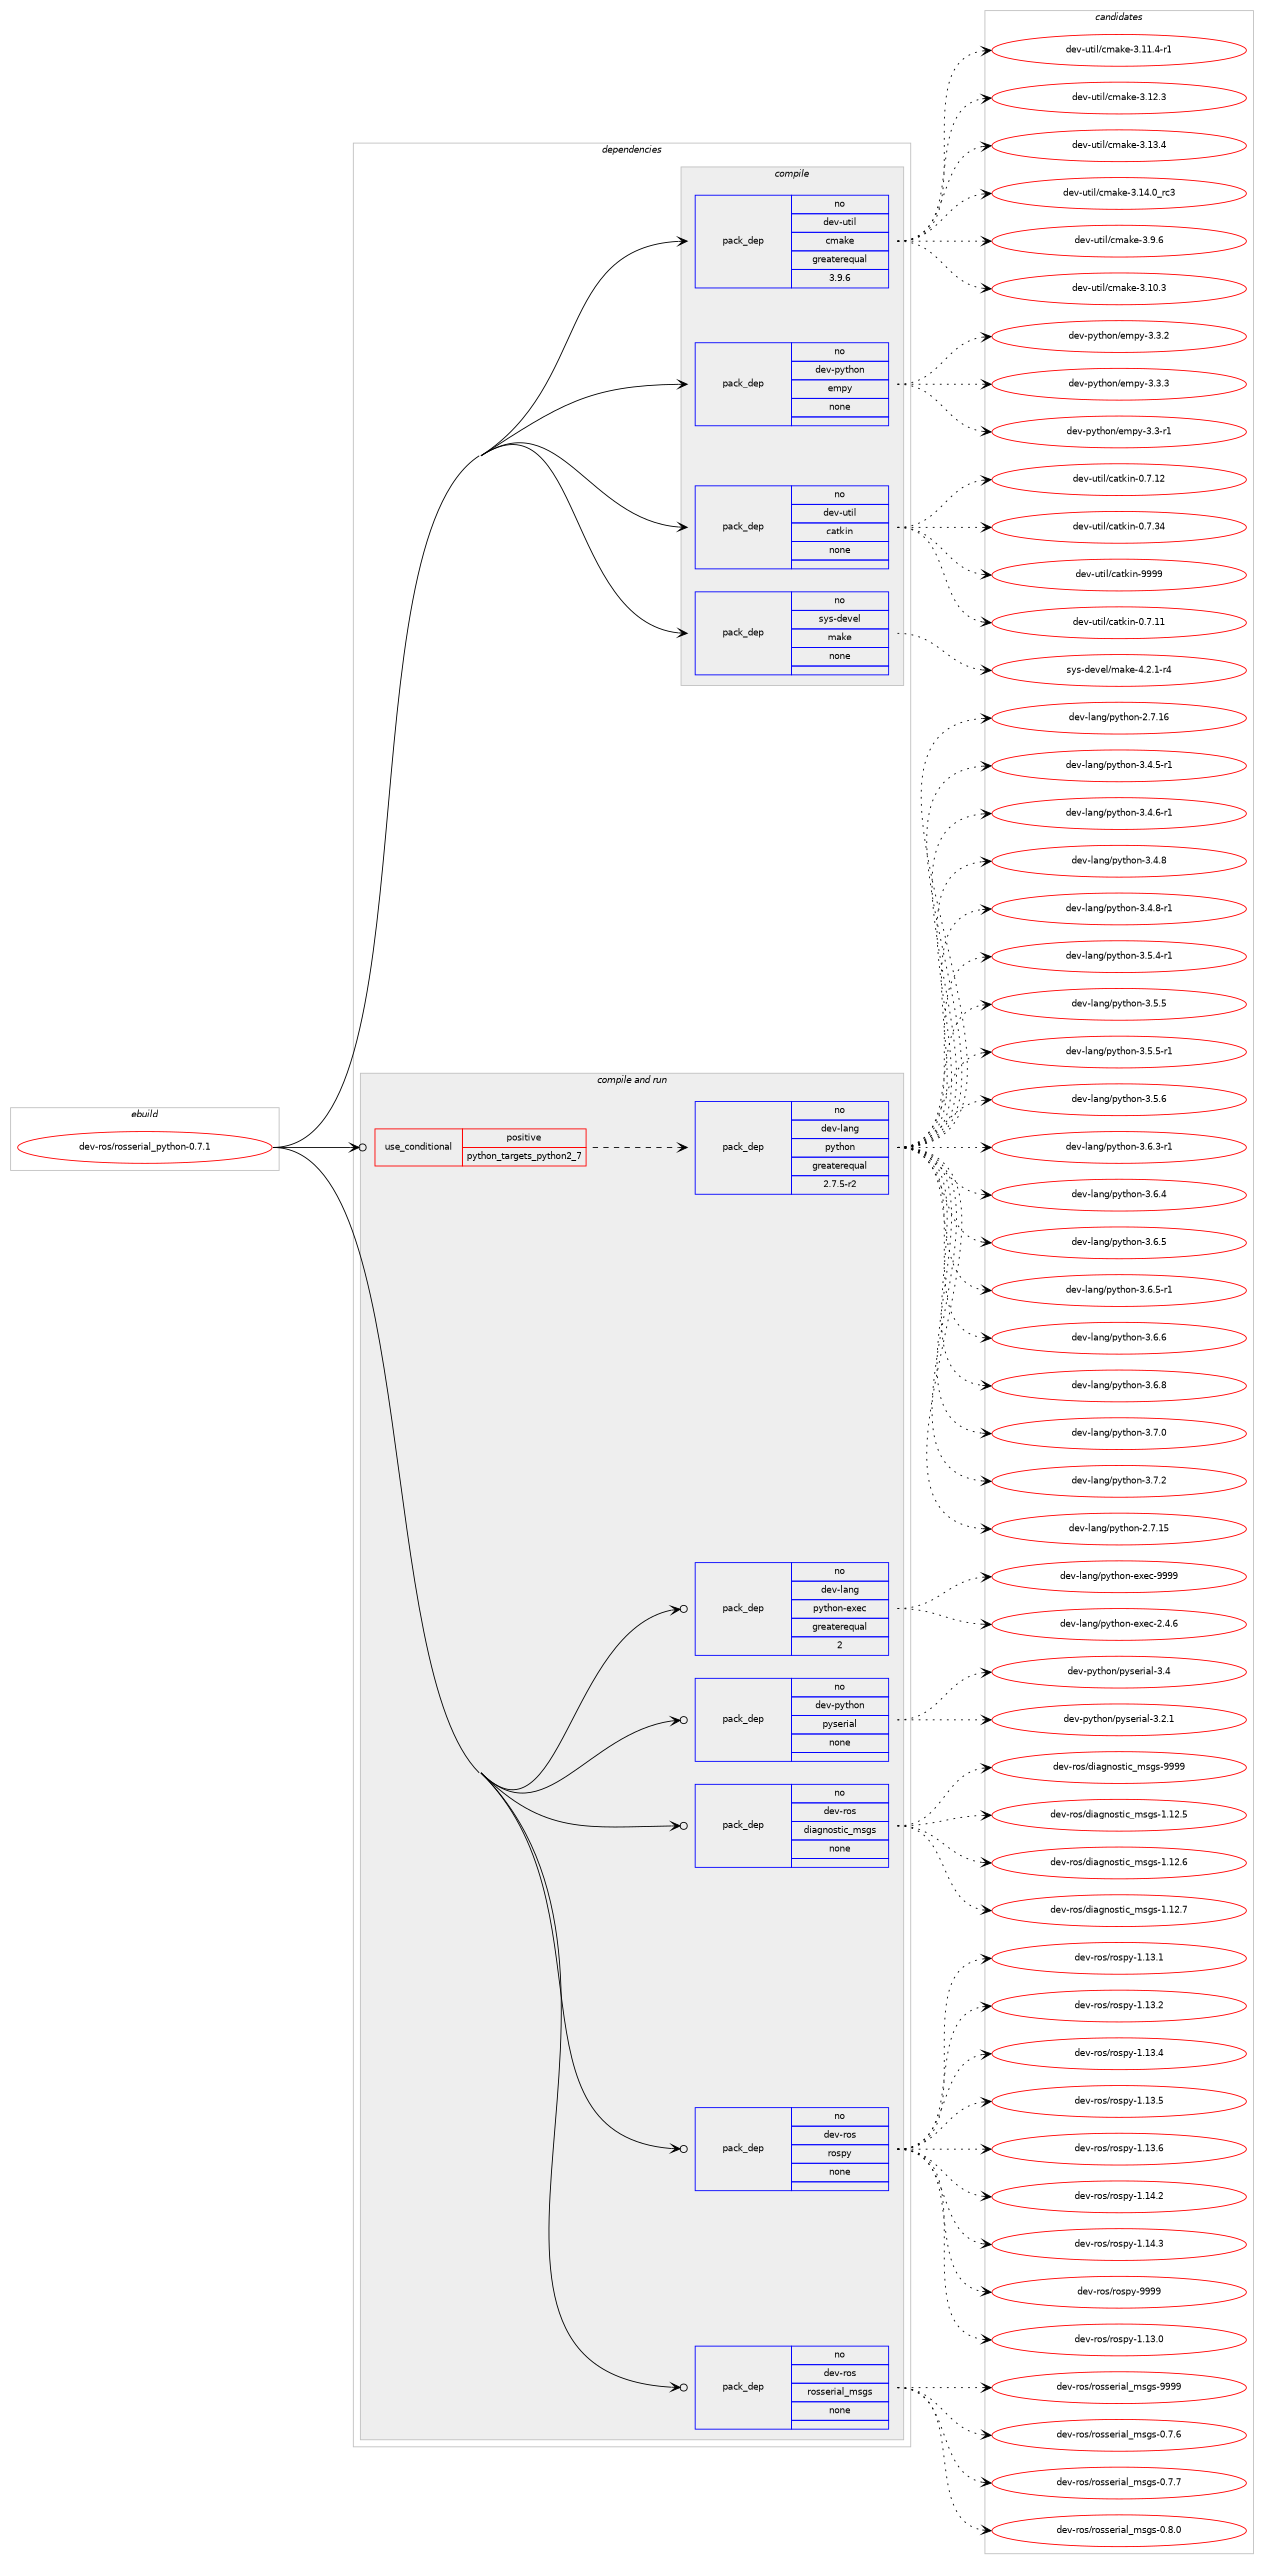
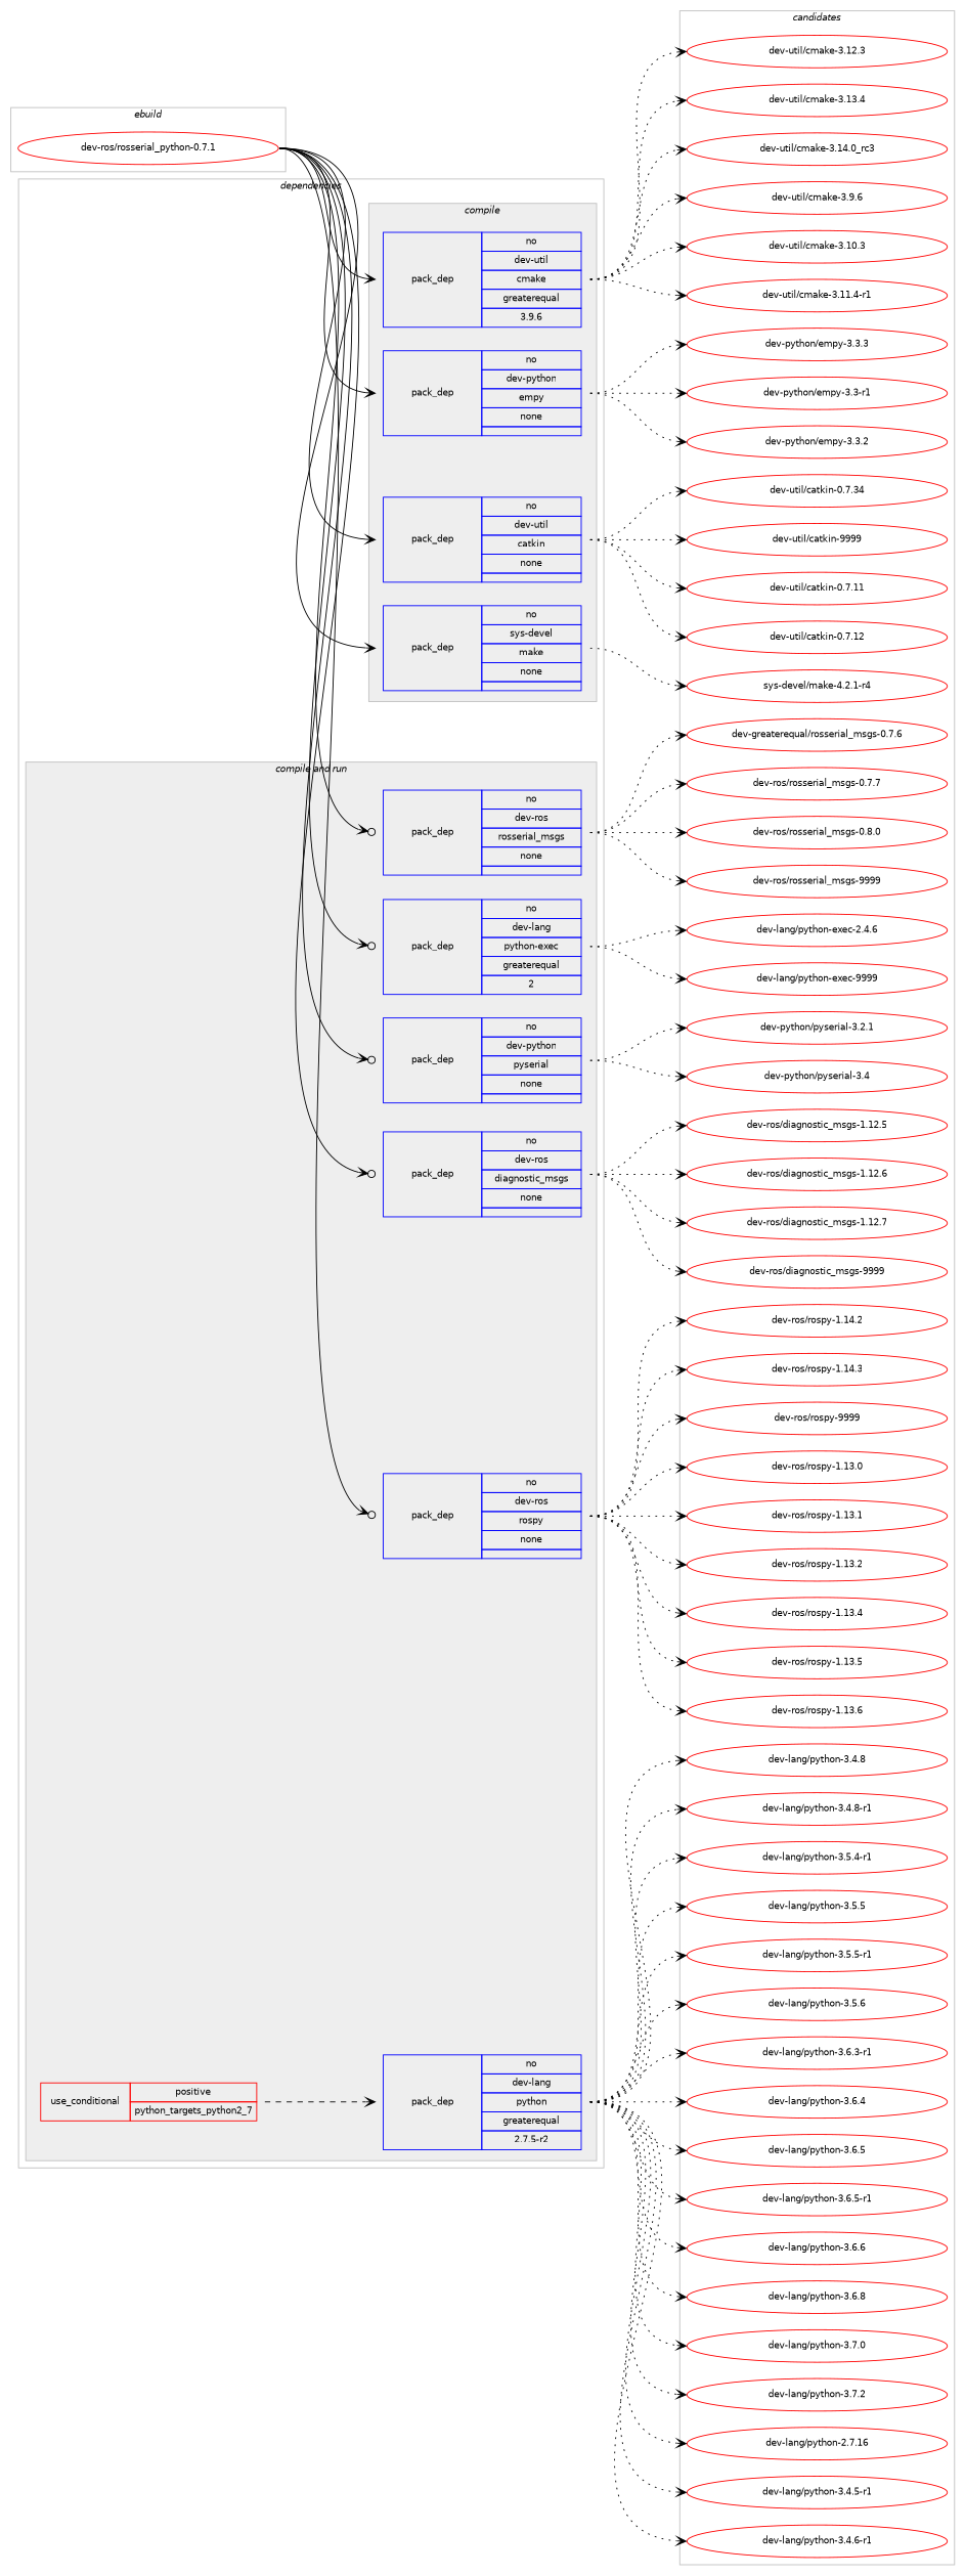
  digraph {
    compound=true
    concentrate=true
    fontname=Helvetica
    fontsize=10
    newrank=true
    rankdir=LR
    ranksep=1.5
    node [color=red fontname=Helvetica fontsize=10]
    edge [arrowhead=vee headport=w style=dotted tailport=e weight=100]
    n1 [label="dev-ros/rosserial_python-0.7.1" width=4]
    n2 [color=blue label=<<TABLE BORDER="0" CELLBORDER="1" CELLSPACING="0" CELLPADDING="4" WIDTH="220"><TR><TD ROWSPAN="6" CELLPADDING="30">pack_dep</TD></TR><TR><TD WIDTH="110">no</TD></TR><TR><TD>dev-util</TD></TR><TR><TD>cmake</TD></TR><TR><TD>greaterequal</TD></TR><TR><TD>3.9.6</TD></TR></TABLE>> shape=none]
    n3 [color=blue label=<<TABLE BORDER="0" CELLBORDER="1" CELLSPACING="0" CELLPADDING="4" WIDTH="220"><TR><TD ROWSPAN="6" CELLPADDING="30">pack_dep</TD></TR><TR><TD WIDTH="110">no</TD></TR><TR><TD>dev-python</TD></TR><TR><TD>empy</TD></TR><TR><TD>none</TD></TR><TR><TD></TD></TR></TABLE>> shape=none]
    n4 [color=blue label=<<TABLE BORDER="0" CELLBORDER="1" CELLSPACING="0" CELLPADDING="4" WIDTH="220"><TR><TD ROWSPAN="6" CELLPADDING="30">pack_dep</TD></TR><TR><TD WIDTH="110">no</TD></TR><TR><TD>dev-util</TD></TR><TR><TD>catkin</TD></TR><TR><TD>none</TD></TR><TR><TD></TD></TR></TABLE>> shape=none]
    n5 [color=blue label=<<TABLE BORDER="0" CELLBORDER="1" CELLSPACING="0" CELLPADDING="4" WIDTH="220"><TR><TD ROWSPAN="6" CELLPADDING="30">pack_dep</TD></TR><TR><TD WIDTH="110">no</TD></TR><TR><TD>sys-devel</TD></TR><TR><TD>make</TD></TR><TR><TD>none</TD></TR><TR><TD></TD></TR></TABLE>> shape=none]
    n6 [color=blue label=<<TABLE BORDER="0" CELLBORDER="1" CELLSPACING="0" CELLPADDING="4" WIDTH="220"><TR><TD ROWSPAN="6" CELLPADDING="30">pack_dep</TD></TR><TR><TD WIDTH="110">no</TD></TR><TR><TD>dev-lang</TD></TR><TR><TD>python</TD></TR><TR><TD>greaterequal</TD></TR><TR><TD>2.7.5-r2</TD></TR></TABLE>> shape=none]
    n7 [label=<<TABLE BORDER="0" CELLBORDER="1" CELLSPACING="0" CELLPADDING="4"><TR><TD ROWSPAN="3" CELLPADDING="10">use_conditional</TD></TR><TR><TD>positive</TD></TR><TR><TD>python_targets_python2_7</TD></TR></TABLE>> shape=none]
    n8 [color=blue label=<<TABLE BORDER="0" CELLBORDER="1" CELLSPACING="0" CELLPADDING="4" WIDTH="220"><TR><TD ROWSPAN="6" CELLPADDING="30">pack_dep</TD></TR><TR><TD WIDTH="110">no</TD></TR><TR><TD>dev-lang</TD></TR><TR><TD>python-exec</TD></TR><TR><TD>greaterequal</TD></TR><TR><TD>2</TD></TR></TABLE>> shape=none]
    n9 [color=blue label=<<TABLE BORDER="0" CELLBORDER="1" CELLSPACING="0" CELLPADDING="4" WIDTH="220"><TR><TD ROWSPAN="6" CELLPADDING="30">pack_dep</TD></TR><TR><TD WIDTH="110">no</TD></TR><TR><TD>dev-python</TD></TR><TR><TD>pyserial</TD></TR><TR><TD>none</TD></TR><TR><TD></TD></TR></TABLE>> shape=none]
    n10 [color=blue label=<<TABLE BORDER="0" CELLBORDER="1" CELLSPACING="0" CELLPADDING="4" WIDTH="220"><TR><TD ROWSPAN="6" CELLPADDING="30">pack_dep</TD></TR><TR><TD WIDTH="110">no</TD></TR><TR><TD>dev-ros</TD></TR><TR><TD>diagnostic_msgs</TD></TR><TR><TD>none</TD></TR><TR><TD></TD></TR></TABLE>> shape=none]
    n11 [color=blue label=<<TABLE BORDER="0" CELLBORDER="1" CELLSPACING="0" CELLPADDING="4" WIDTH="220"><TR><TD ROWSPAN="6" CELLPADDING="30">pack_dep</TD></TR><TR><TD WIDTH="110">no</TD></TR><TR><TD>dev-ros</TD></TR><TR><TD>rospy</TD></TR><TR><TD>none</TD></TR><TR><TD></TD></TR></TABLE>> shape=none]
    n12 [color=blue label=<<TABLE BORDER="0" CELLBORDER="1" CELLSPACING="0" CELLPADDING="4" WIDTH="220"><TR><TD ROWSPAN="6" CELLPADDING="30">pack_dep</TD></TR><TR><TD WIDTH="110">no</TD></TR><TR><TD>dev-ros</TD></TR><TR><TD>rosserial_msgs</TD></TR><TR><TD>none</TD></TR><TR><TD></TD></TR></TABLE>> shape=none]
    n13 [label="dev-python/empy-3.3-r1" width=4]
    n14 [label="dev-python/empy-3.3.2" width=4]
    n15 [label="dev-python/empy-3.3.3" width=4]
    n16 [label="dev-util/catkin-0.7.11" width=4]
    n17 [label="dev-util/catkin-0.7.12" width=4]
    n18 [label="dev-util/catkin-0.7.34" width=4]
    n19 [label="dev-util/catkin-9999" width=4]
    n20 [label="dev-util/cmake-3.10.3" width=4]
    n21 [label="dev-util/cmake-3.11.4-r1" width=4]
    n22 [label="dev-util/cmake-3.12.3" width=4]
    n23 [label="dev-util/cmake-3.13.4" width=4]
    n24 [label="dev-util/cmake-3.14.0_rc3" width=4]
    n25 [label="dev-util/cmake-3.9.6" width=4]
    n26 [label="sys-devel/make-4.2.1-r4" width=4]
-   n27 [label="dev-lang/python-2.7.15" width=4]
    n28 [label="dev-lang/python-2.7.16" width=4]
    n29 [label="dev-lang/python-3.4.5-r1" width=4]
    n30 [label="dev-lang/python-3.4.6-r1" width=4]
    n31 [label="dev-lang/python-3.4.8" width=4]
    n32 [label="dev-lang/python-3.4.8-r1" width=4]
    n33 [label="dev-lang/python-3.5.4-r1" width=4]
    n34 [label="dev-lang/python-3.5.5" width=4]
    n35 [label="dev-lang/python-3.5.5-r1" width=4]
    n36 [label="dev-lang/python-3.5.6" width=4]
    n37 [label="dev-lang/python-3.6.3-r1" width=4]
    n38 [label="dev-lang/python-3.6.4" width=4]
    n39 [label="dev-lang/python-3.6.5" width=4]
    n40 [label="dev-lang/python-3.6.5-r1" width=4]
    n41 [label="dev-lang/python-3.6.6" width=4]
    n42 [label="dev-lang/python-3.6.8" width=4]
    n43 [label="dev-lang/python-3.7.0" width=4]
    n44 [label="dev-lang/python-3.7.2" width=4]
    n45 [label="dev-lang/python-exec-2.4.6" width=4]
    n46 [label="dev-lang/python-exec-9999" width=4]
    n47 [label="dev-python/pyserial-3.2.1" width=4]
    n48 [label="dev-python/pyserial-3.4" width=4]
    n49 [label="dev-ros/diagnostic_msgs-1.12.5" width=4]
    n50 [label="dev-ros/diagnostic_msgs-1.12.6" width=4]
    n51 [label="dev-ros/diagnostic_msgs-1.12.7" width=4]
    n52 [label="dev-ros/diagnostic_msgs-9999" width=4]
    n53 [label="dev-ros/rospy-1.13.0" width=4]
    n54 [label="dev-ros/rospy-1.13.1" width=4]
    n55 [label="dev-ros/rospy-1.13.2" width=4]
    n56 [label="dev-ros/rospy-1.13.4" width=4]
    n57 [label="dev-ros/rospy-1.13.5" width=4]
    n58 [label="dev-ros/rospy-1.13.6" width=4]
    n59 [label="dev-ros/rospy-1.14.2" width=4]
    n60 [label="dev-ros/rospy-1.14.3" width=4]
    n61 [label="dev-ros/rospy-9999" width=4]
-   n62 [label="dev-ros/rosserial_msgs-0.7.6" width=4]
+   n62 [label="dev-greaterequal/rosserial_msgs-0.7.6" width=4]
    n63 [label="dev-ros/rosserial_msgs-0.7.7" width=4]
    n64 [label="dev-ros/rosserial_msgs-0.8.0" width=4]
    n65 [label="dev-ros/rosserial_msgs-9999" width=4]
    subgraph cluster_1 {
      color=gray
      label=<<i>ebuild</i>>
      rank=same
      n1
    }
    subgraph cluster_2 {
      color=gray
      label=<<i>dependencies</i>>
      subgraph cluster_3 {
        color=gray
        fillcolor="#eeeeee"
        label=<<i>compile</i>>
        style=filled
        subgraph sub_4 {
          color=gray
          fillcolor="#eeeeee"
          label=<<i>compile</i>>
          style=filled
          n2
        }
        subgraph sub_5 {
          color=gray
          fillcolor="#eeeeee"
          label=<<i>compile</i>>
          style=filled
          n3
        }
        subgraph sub_6 {
          color=gray
          fillcolor="#eeeeee"
          label=<<i>compile</i>>
          style=filled
          n4
        }
        subgraph sub_7 {
          color=gray
          fillcolor="#eeeeee"
          label=<<i>compile</i>>
          style=filled
          n5
        }
      }
      subgraph cluster_8 {
        color=gray
        fillcolor="#eeeeee"
        label=<<i>compile and run</i>>
        style=filled
        subgraph sub_9 {
          color=gray
          fillcolor="#eeeeee"
          label=<<i>compile and run</i>>
          style=filled
          n7
          subgraph sub_10 {
            color=gray
            fillcolor="#eeeeee"
            label=<<i>compile and run</i>>
            style=filled
            n6
          }
        }
        subgraph sub_11 {
          color=gray
          fillcolor="#eeeeee"
          label=<<i>compile and run</i>>
          style=filled
          n8
        }
        subgraph sub_12 {
          color=gray
          fillcolor="#eeeeee"
          label=<<i>compile and run</i>>
          style=filled
          n9
        }
        subgraph sub_13 {
          color=gray
          fillcolor="#eeeeee"
          label=<<i>compile and run</i>>
          style=filled
          n10
        }
        subgraph sub_14 {
          color=gray
          fillcolor="#eeeeee"
          label=<<i>compile and run</i>>
          style=filled
          n11
        }
        subgraph sub_15 {
          color=gray
          fillcolor="#eeeeee"
          label=<<i>compile and run</i>>
          style=filled
          n12
        }
      }
      subgraph cluster_16 {
        color=gray
        fillcolor="#eeeeee"
        label=<<i>run</i>>
        style=filled
      }
    }
    subgraph cluster_17 {
      color=gray
      label=<<i>candidates</i>>
      rank=same
      subgraph sub_18 {
        color=black
        label=<<i>candidates</i>>
        nodesep=1
        rank=same
        n13
        n14
        n15
      }
      subgraph sub_19 {
        color=black
        label=<<i>candidates</i>>
        nodesep=1
        rank=same
        n16
        n17
        n18
        n19
      }
      subgraph sub_20 {
        color=black
        label=<<i>candidates</i>>
        nodesep=1
        rank=same
        n20
        n21
        n22
        n23
        n24
        n25
      }
      subgraph sub_21 {
        color=black
        label=<<i>candidates</i>>
        nodesep=1
        rank=same
        n26
      }
      subgraph sub_22 {
        color=black
        label=<<i>candidates</i>>
        nodesep=1
        rank=same
-       n27
        n28
        n29
        n30
        n31
        n32
        n33
        n34
        n35
        n36
        n37
        n38
        n39
        n40
        n41
        n42
        n43
        n44
      }
      subgraph sub_23 {
        color=black
        label=<<i>candidates</i>>
        nodesep=1
        rank=same
        n45
        n46
      }
      subgraph sub_24 {
        color=black
        label=<<i>candidates</i>>
        nodesep=1
        rank=same
        n47
        n48
      }
      subgraph sub_25 {
        color=black
        label=<<i>candidates</i>>
        nodesep=1
        rank=same
        n49
        n50
        n51
        n52
      }
      subgraph sub_26 {
        color=black
        label=<<i>candidates</i>>
        nodesep=1
        rank=same
        n53
        n54
        n55
        n56
        n57
        n58
        n59
        n60
        n61
      }
      subgraph sub_27 {
        color=black
        label=<<i>candidates</i>>
        nodesep=1
        rank=same
        n62
        n63
        n64
        n65
      }
    }
    n1 -> n2 [style=solid weight=20]
    n1 -> n3 [style=solid weight=20]
    n1 -> n4 [style=solid weight=20]
    n1 -> n5 [style=solid weight=20]
-   n1 -> n7 [arrowhead=odotvee style=solid weight=20]
    n1 -> n8 [arrowhead=odotvee style=solid weight=20]
    n1 -> n9 [arrowhead=odotvee style=solid weight=20]
    n1 -> n10 [arrowhead=odotvee style=solid weight=20]
    n1 -> n11 [arrowhead=odotvee style=solid weight=20]
    n1 -> n12 [arrowhead=odotvee style=solid weight=20]
    n2 -> n20
    n2 -> n21
    n2 -> n22
    n2 -> n23
    n2 -> n24
    n2 -> n25
    n3 -> n13
    n3 -> n14
    n3 -> n15
    n4 -> n16
    n4 -> n17
    n4 -> n18
    n4 -> n19
    n5 -> n26
-   n6 -> n27
    n6 -> n28
    n6 -> n29
    n6 -> n30
    n6 -> n31
    n6 -> n32
    n6 -> n33
    n6 -> n34
    n6 -> n35
    n6 -> n36
    n6 -> n37
    n6 -> n38
    n6 -> n39
    n6 -> n40
    n6 -> n41
    n6 -> n42
    n6 -> n43
    n6 -> n44
    n7 -> n6 [style=dashed weight=20]
    n8 -> n45
    n8 -> n46
    n9 -> n47
    n9 -> n48
    n10 -> n49
    n10 -> n50
    n10 -> n51
    n10 -> n52
    n11 -> n53
    n11 -> n54
    n11 -> n55
    n11 -> n56
    n11 -> n57
    n11 -> n58
    n11 -> n59
    n11 -> n60
    n11 -> n61
    n12 -> n62
    n12 -> n63
    n12 -> n64
    n12 -> n65
  }
